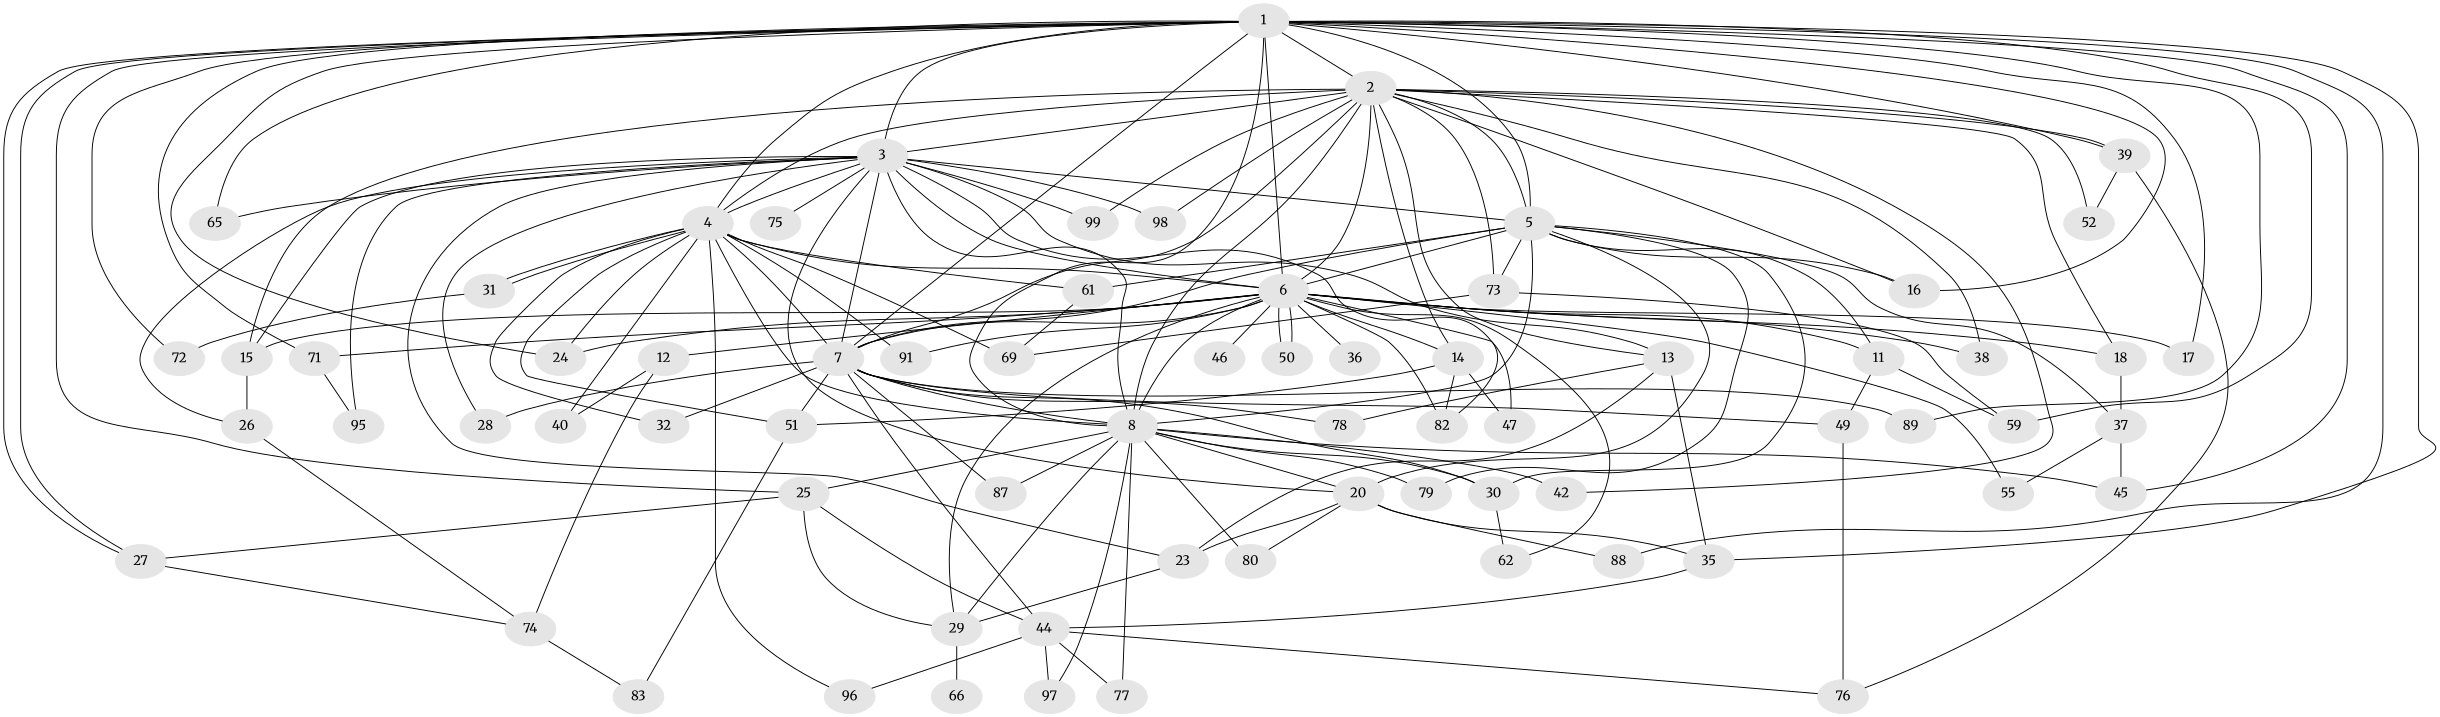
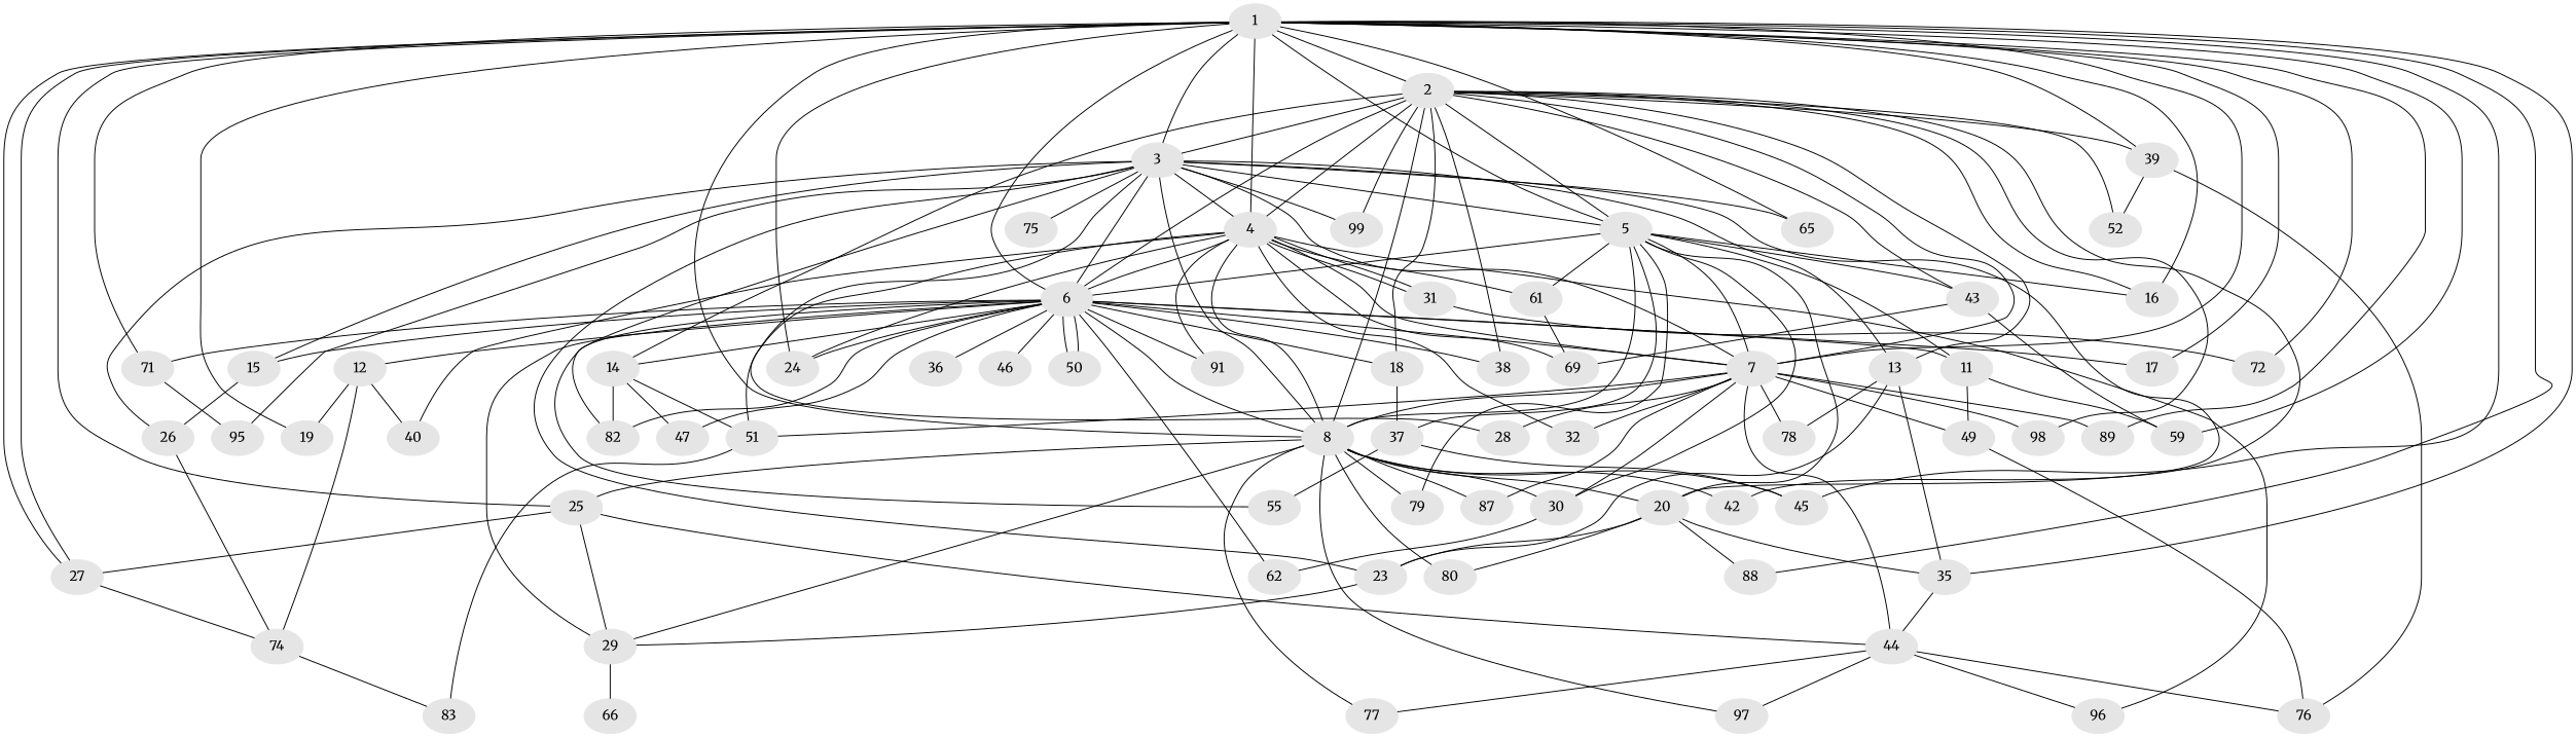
  graph {
    fontname=Merriweather
    node [color=gray90 fontname=Merriweather style=filled]
    edge [fontname=Merriweather]
    1 [super="+10"]
    2 [super="+22"]
    3 [super="+58"]
    4 [super="+34"]
    5 [super="+90"]
    6 [super="+9"]
    7 [super="+56"]
    8 [super="+74"]
    16 [super="+81"]
    17
+   19
    24 [super="+41"]
    25 [super="+53"]
    27 [super="+67"]
    35
    39
    45
    59 [super="+85"]
    65
    71
    72
    88
    89
    13 [super="+48"]
    14 [super="+33"]
    15 [super="+21"]
    18
    38 [super="+63"]
    42
-   43 [label=73]
+   43
    52 [super="+64"]
    98
    99
    20 [super="+68"]
    23
    26
    28
    75
    82 [super="+92"]
    95
    31
    32
    40
    51 [super="+57"]
    61
    91
    96
    69
    11
    30 [super="+60"]
    37 [super="+100"]
    79
    12 [super="+86"]
    29 [super="+84"]
    36
    46
    47
    50
    55
    62
    44 [super="+70"]
    49
    78
    87
    77
    80 [super="+93"]
    97
    n68 [label=74]
    76 [super="+94"]
    83
    66 [super="+73"]
    1 -- 2 [weight=2]
    1 -- 3 [weight=2]
    1 -- 4 [weight=2]
    1 -- 5 [weight=2]
    1 -- 6 [weight=4]
    1 -- 7 [weight=2]
    1 -- 8 [weight=2]
    1 -- 16
    1 -- 17
+   1 -- 19
    1 -- 24
    1 -- 25
    1 -- 27
    1 -- 27
    1 -- 35
    1 -- 39
    1 -- 45
    1 -- 59
    1 -- 65
    1 -- 71
    1 -- 72
    1 -- 88
    1 -- 89
    2 -- 3 [weight=2]
    2 -- 4 [weight=3]
    2 -- 5
    2 -- 6 [weight=2]
    2 -- 7
    2 -- 8
    2 -- 16
    2 -- 39
    2 -- 13
    2 -- 14
-   2 -- 15
    2 -- 18
    2 -- 38
    2 -- 42
    2 -- 43
    2 -- 52 [weight=2]
    2 -- 98
    2 -- 99
    3 -- 4
    3 -- 5 [weight=2]
    3 -- 6 [weight=2]
    3 -- 7
    3 -- 8
    3 -- 65
    3 -- 13
    3 -- 15
-   3 -- 98
+   7 -- 98
    3 -- 99
    3 -- 20
    3 -- 23
    3 -- 26
    3 -- 28
    3 -- 75 [weight=2]
    3 -- 82
    3 -- 95
    4 -- 6 [weight=2]
    4 -- 7
    4 -- 8
    4 -- 24
    4 -- 31
    4 -- 31
    4 -- 32
    4 -- 40
    4 -- 51
    4 -- 61
    4 -- 91
    4 -- 96
    4 -- 69
    5 -- 6 [weight=2]
    5 -- 7
    5 -- 8
    5 -- 16
    5 -- 43
    5 -- 20
    5 -- 61
    5 -- 11
    5 -- 30
    5 -- 37
    5 -- 79
    6 -- 7 [weight=2]
    6 -- 8 [weight=2]
    6 -- 17
    6 -- 24
    6 -- 71
    6 -- 14 [weight=2]
    6 -- 15
    6 -- 18
    6 -- 38 [weight=2]
    6 -- 82
    6 -- 91
    6 -- 11
    6 -- 12 [weight=2]
    6 -- 29
    6 -- 36 [weight=2]
    6 -- 46 [weight=2]
    6 -- 47
    6 -- 50
    6 -- 50
    6 -- 55
    6 -- 62
    7 -- 8
    7 -- 89
    7 -- 28
    7 -- 32
    7 -- 51
    7 -- 30 [weight=2]
    7 -- 44
    7 -- 49
    7 -- 78
    7 -- 87
    8 -- 25
    8 -- 45
    8 -- 42
    8 -- 20
    8 -- 30
    8 -- 79
    8 -- 29
    8 -- 87
    8 -- 77
    8 -- 80 [weight=2]
    8 -- 97
    25 -- 27
    25 -- 29
    25 -- 44
    27 -- n68
    35 -- 44
    39 -- 52
    39 -- 76
    71 -- 95
    13 -- 35
    13 -- 23
    13 -- 78
    14 -- 82
    14 -- 51
    14 -- 47
    15 -- 26
    18 -- 37
    43 -- 59
    43 -- 69
    20 -- 35
    20 -- 88
    20 -- 23
    20 -- 80
    23 -- 29
    26 -- n68
    31 -- 72
    51 -- 83
    61 -- 69
    11 -- 59
    11 -- 49
    30 -- 62
    37 -- 45
    37 -- 55
+   12 -- 19
    12 -- 40
    12 -- n68
    29 -- 66
    44 -- 96
    44 -- 77
    44 -- 97
    44 -- 76
    49 -- 76
    n68 -- 83
  }
